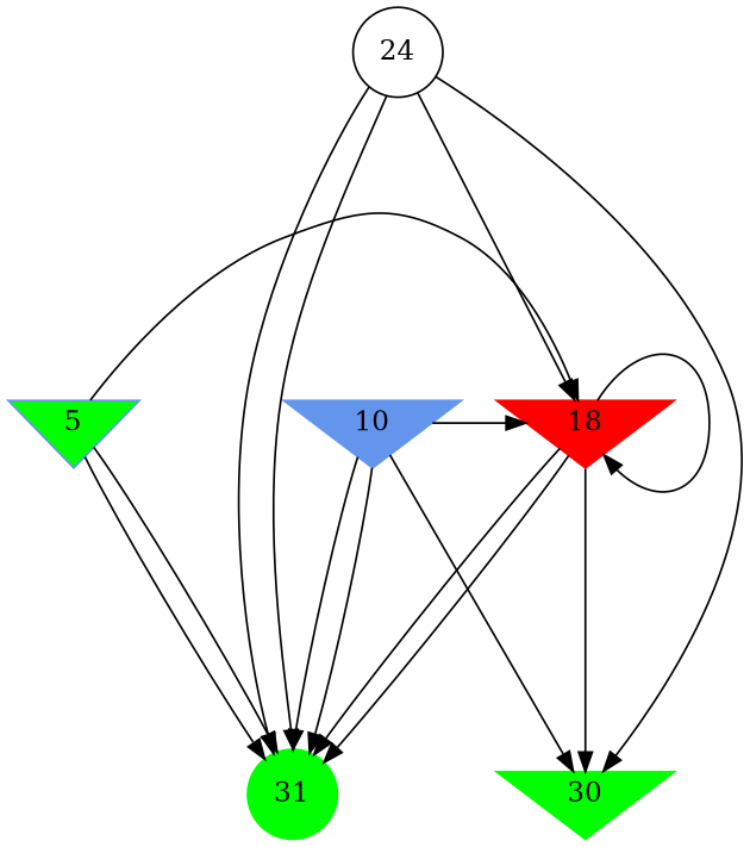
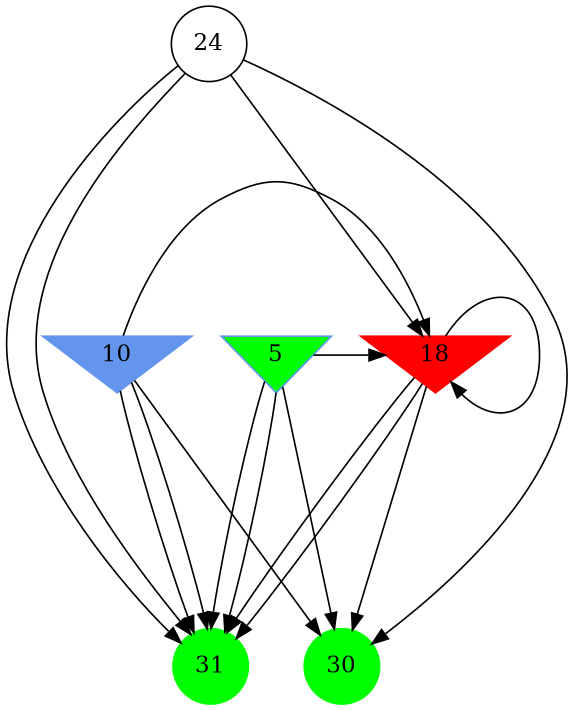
  digraph {
    ranksep=2.0
    node [color=cornflowerblue shape=invtriangle style=filled]
    5 [fillcolor=green]
    10
    18 [color=red]
    n4 [color=black label=24 shape=circle style=""]
-   30 [color=green]
+   30 [color=green shape=circle]
    31 [color=green shape=circle]
    subgraph sub_1 {
      rank=same
      5
      10
      18
    }
    subgraph sub_2 {
      rank=same
      n4
    }
    subgraph sub_3 {
      rank=same
      30
      31
    }
    5 -> 18
+   5 -> 30
    5 -> 31
    5 -> 31
    10 -> 18
    10 -> 30
    10 -> 31
    10 -> 31
    18 -> 18
    18 -> 30
    18 -> 31
    18 -> 31
    n4 -> 18
    n4 -> 30
    n4 -> 31
    n4 -> 31
  }
